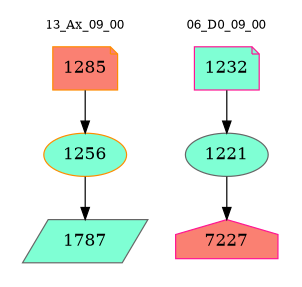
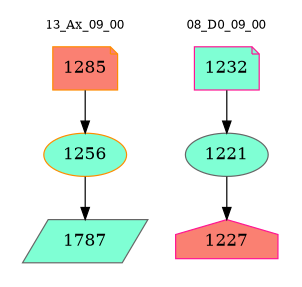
  digraph {
    node [color=darkorange fillcolor=aquamarine shape=note style=filled]
    edge [color=black]
    n1 [fillcolor=salmon label=1285]
    n2 [label=1256 shape=ellipse]
    n3 [color=gray40 label=1787 shape=parallelogram]
    n4 [color=deeppink label=1232]
    n5 [color=gray40 label=1221 shape=ellipse]
-   n6 [color=deeppink fillcolor=salmon label=7227 shape=house]
+   n6 [color=deeppink fillcolor=salmon label=1227 shape=house]
    subgraph cluster_1 {
      color=white
      fontsize=10
      label="13_Ax_09_00"
      n1
      n2
      n3
    }
    subgraph cluster_2 {
      color=white
      fontsize=10
-     label="06_D0_09_00"
+     label="08_D0_09_00"
      n4
      n5
      n6
    }
    n1 -> n2
    n2 -> n3
    n4 -> n5
    n5 -> n6
  }
